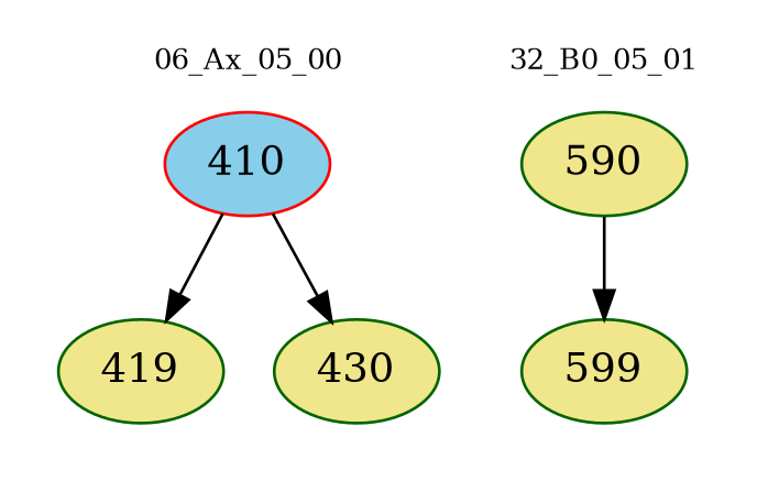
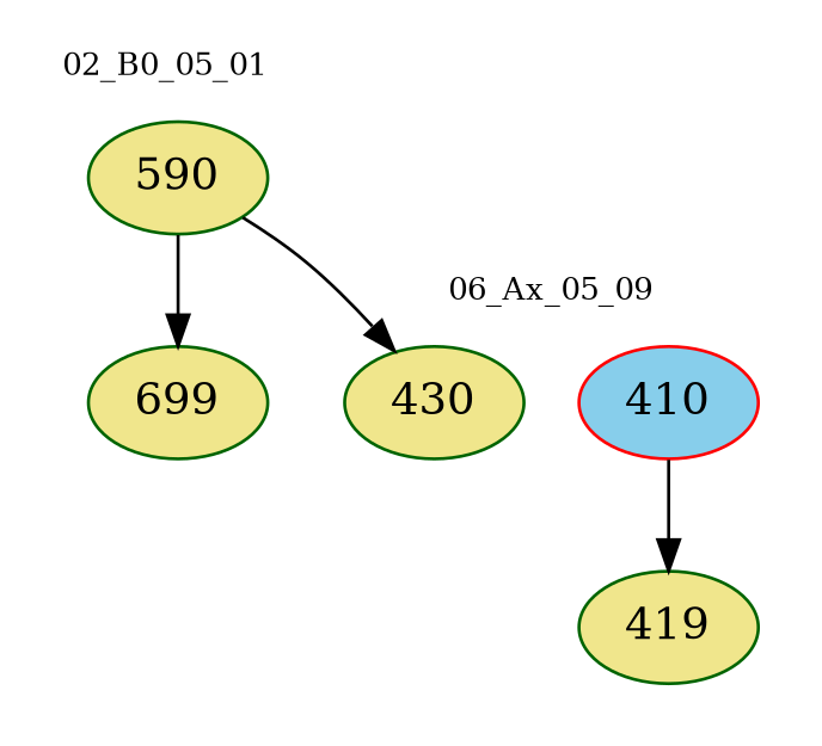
  digraph {
    node [color=darkgreen fillcolor=khaki style=filled]
    edge [color=black]
    n1 [color=red fillcolor=skyblue label=410]
    n2 [label=419]
    n3 [label=430]
    n4 [label=590]
-   n5 [label=599]
+   n5 [label=699]
    subgraph cluster_1 {
      color=white
      fontsize=10
-     label="06_Ax_05_00"
+     label="06_Ax_05_09"
      n1
      n2
      n3
    }
    subgraph cluster_2 {
      color=white
      fontsize=10
-     label="32_B0_05_01"
+     label="02_B0_05_01"
      n4
      n5
    }
    n1 -> n2
-   n1 -> n3
+   n4 -> n3
    n4 -> n5
  }
